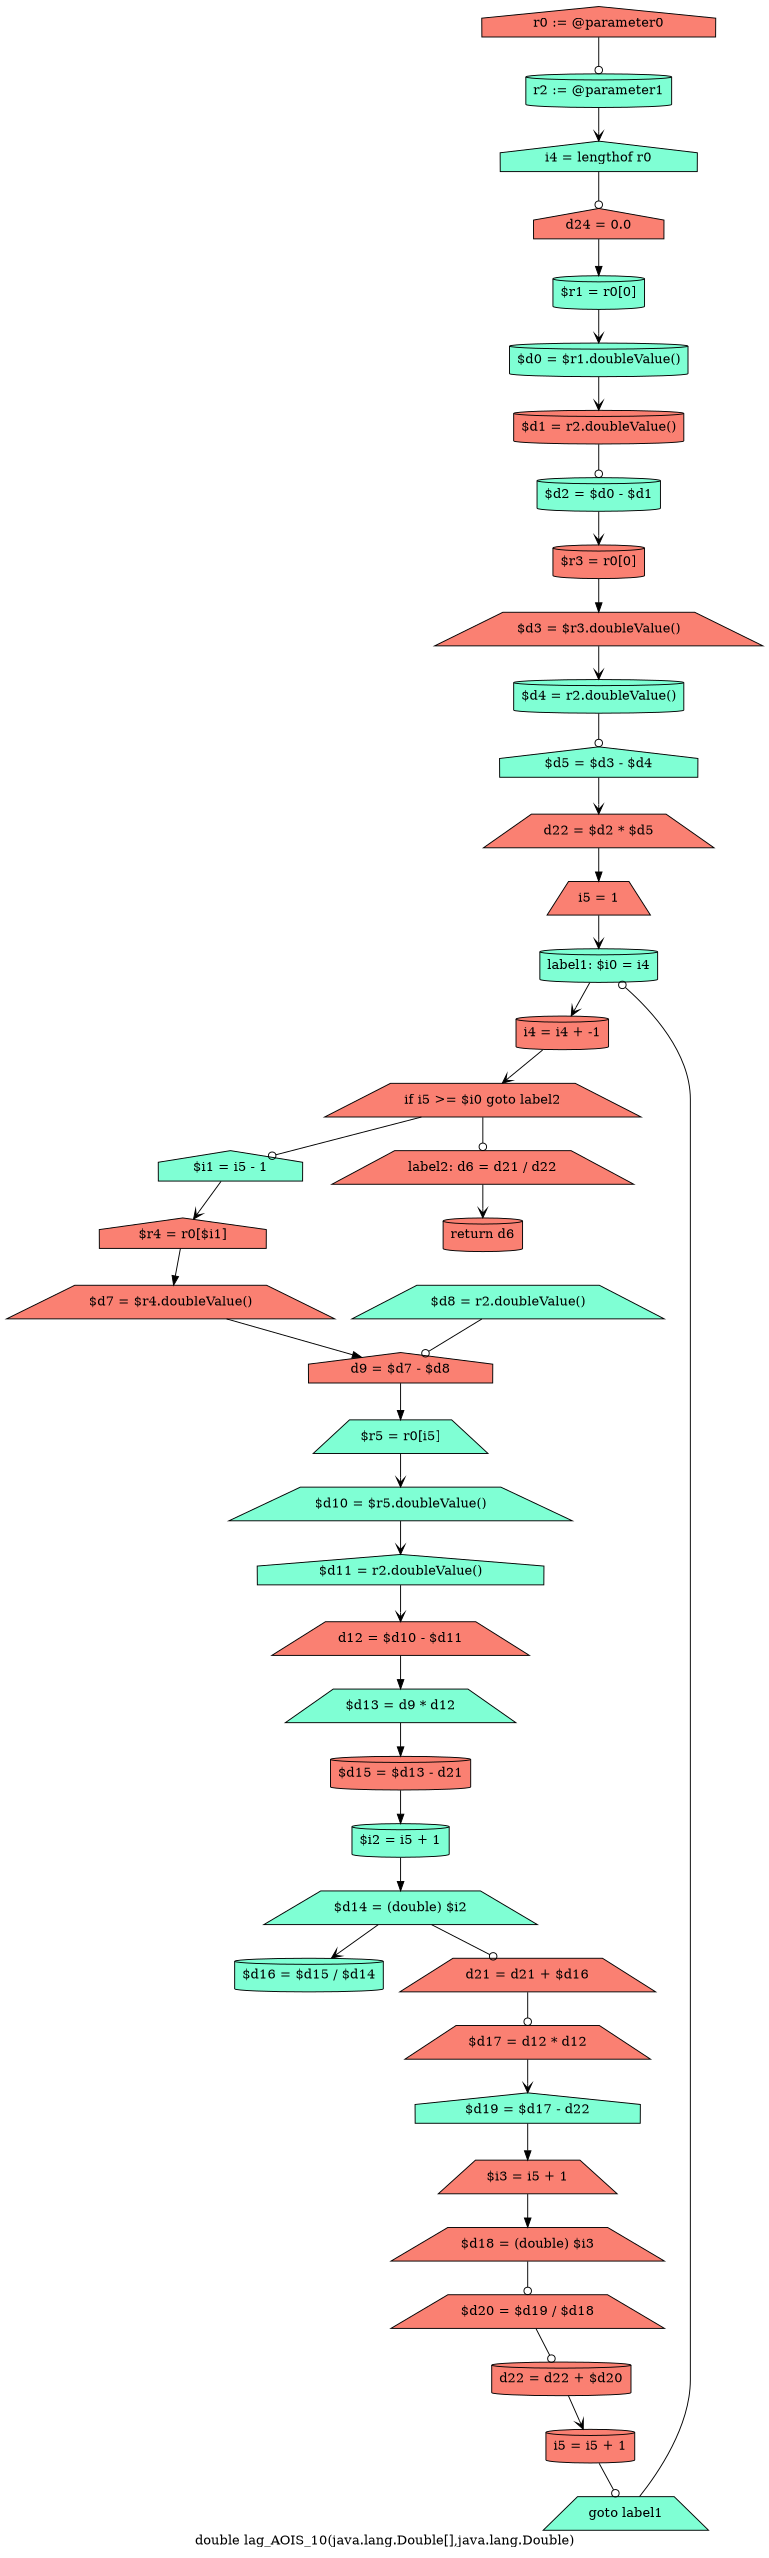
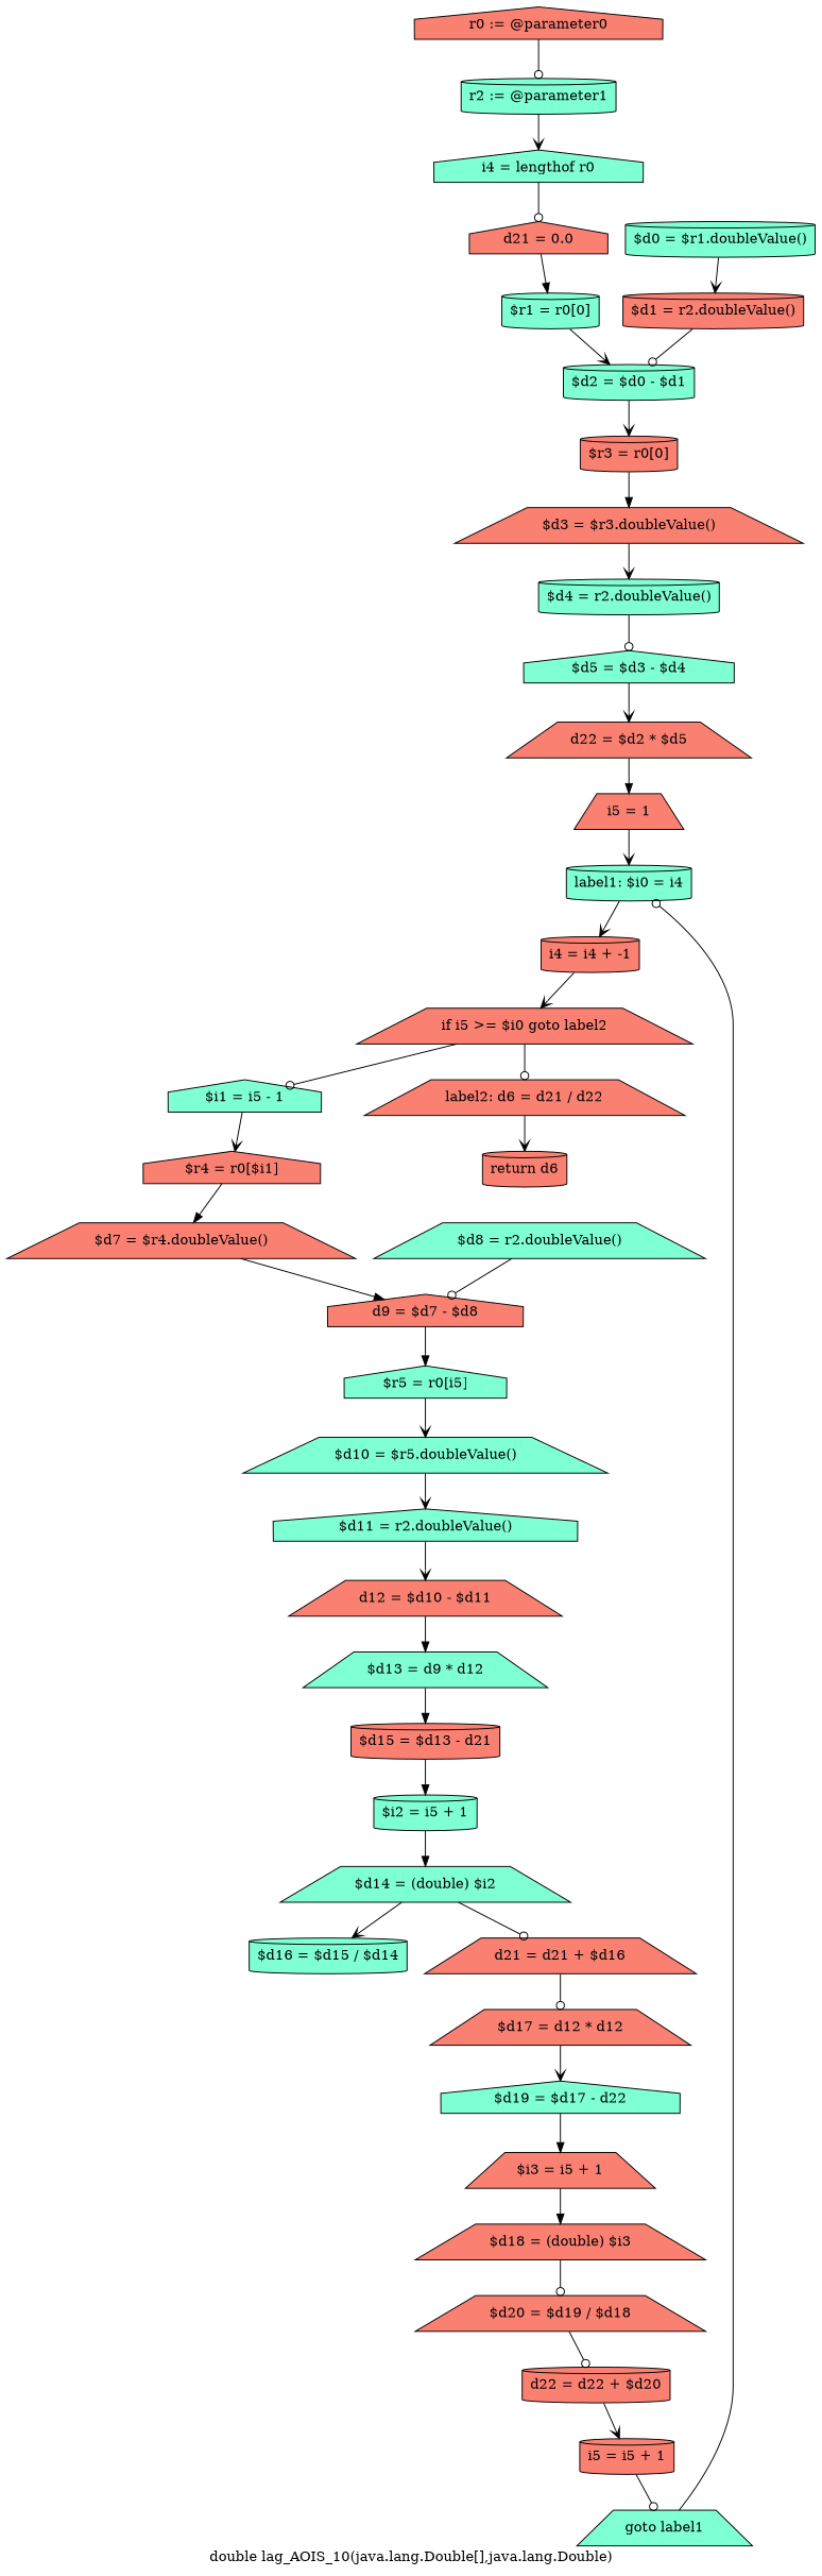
  digraph {
    label="double lag_AOIS_10(java.lang.Double[],java.lang.Double)"
    node [fillcolor=salmon shape=trapezium style=filled]
    edge [arrowhead=vee]
    n1 [label="r0 := @parameter0" shape=house]
    n2 [fillcolor=aquamarine label="r2 := @parameter1" shape=cylinder]
    n3 [fillcolor=aquamarine label="i4 = lengthof r0" shape=house]
-   n4 [label="d24 = 0.0" shape=house]
+   n4 [label="d21 = 0.0" shape=house]
    n5 [fillcolor=aquamarine label="$r1 = r0[0]" shape=cylinder]
    n6 [fillcolor=aquamarine label="$d0 = $r1.doubleValue()" shape=cylinder]
    n7 [label="$d1 = r2.doubleValue()" shape=cylinder]
    n8 [fillcolor=aquamarine label="$d2 = $d0 - $d1" shape=cylinder]
    n9 [label="$r3 = r0[0]" shape=cylinder]
    n10 [label="$d3 = $r3.doubleValue()"]
    n11 [fillcolor=aquamarine label="$d4 = r2.doubleValue()" shape=cylinder]
    n12 [fillcolor=aquamarine label="$d5 = $d3 - $d4" shape=house]
    n13 [label="d22 = $d2 * $d5"]
    n14 [label="i5 = 1"]
    n15 [fillcolor=aquamarine label="label1: $i0 = i4" shape=cylinder]
    n16 [label="i4 = i4 + -1" shape=cylinder]
    n17 [label="if i5 >= $i0 goto label2"]
    n18 [fillcolor=aquamarine label="$i1 = i5 - 1" shape=house]
    n19 [label="label2: d6 = d21 / d22"]
    n20 [label="$r4 = r0[$i1]" shape=house]
    n21 [label="return d6" shape=cylinder]
    n22 [label="$d7 = $r4.doubleValue()"]
    n23 [label="d9 = $d7 - $d8" shape=house]
    n24 [fillcolor=aquamarine label="$d8 = r2.doubleValue()"]
-   n25 [fillcolor=aquamarine label="$r5 = r0[i5]"]
+   n25 [fillcolor=aquamarine label="$r5 = r0[i5]" shape=house]
    n26 [fillcolor=aquamarine label="$d10 = $r5.doubleValue()"]
    n27 [fillcolor=aquamarine label="$d11 = r2.doubleValue()" shape=house]
    n28 [label="d12 = $d10 - $d11"]
    n29 [fillcolor=aquamarine label="$d13 = d9 * d12"]
    n30 [label="$d15 = $d13 - d21" shape=cylinder]
    n31 [fillcolor=aquamarine label="$i2 = i5 + 1" shape=cylinder]
    n32 [fillcolor=aquamarine label="$d14 = (double) $i2"]
    n33 [fillcolor=aquamarine label="$d16 = $d15 / $d14" shape=cylinder]
    n34 [label="d21 = d21 + $d16"]
    n35 [label="$d17 = d12 * d12"]
    n36 [fillcolor=aquamarine label="$d19 = $d17 - d22" shape=house]
    n37 [label="$i3 = i5 + 1"]
    n38 [label="$d18 = (double) $i3"]
    n39 [label="$d20 = $d19 / $d18"]
    n40 [label="d22 = d22 + $d20" shape=cylinder]
    n41 [label="i5 = i5 + 1" shape=cylinder]
    n42 [fillcolor=aquamarine label="goto label1"]
    n1 -> n2 [arrowhead=odot]
    n2 -> n3
    n3 -> n4 [arrowhead=odot]
    n4 -> n5 [arrowhead=normal]
-   n5 -> n6
+   n5 -> n8
    n6 -> n7
    n7 -> n8 [arrowhead=odot]
    n8 -> n9
    n9 -> n10 [arrowhead=normal]
    n10 -> n11
    n11 -> n12 [arrowhead=odot]
    n12 -> n13
    n13 -> n14 [arrowhead=normal]
    n14 -> n15
    n15 -> n16
    n16 -> n17
    n17 -> n18 [arrowhead=odot]
    n17 -> n19 [arrowhead=odot]
    n18 -> n20
    n19 -> n21
    n20 -> n22 [arrowhead=normal]
    n22 -> n23 [arrowhead=normal]
    n23 -> n25 [arrowhead=normal]
    n24 -> n23 [arrowhead=odot]
    n25 -> n26
    n26 -> n27
    n27 -> n28
    n28 -> n29 [arrowhead=normal]
    n29 -> n30 [arrowhead=normal]
    n30 -> n31 [arrowhead=normal]
    n31 -> n32 [arrowhead=normal]
    n32 -> n33
    n32 -> n34 [arrowhead=odot]
    n34 -> n35 [arrowhead=odot]
    n35 -> n36
    n36 -> n37 [arrowhead=normal]
    n37 -> n38 [arrowhead=normal]
    n38 -> n39 [arrowhead=odot]
    n39 -> n40 [arrowhead=odot]
    n40 -> n41
    n41 -> n42 [arrowhead=odot]
    n42 -> n15 [arrowhead=odot]
  }
